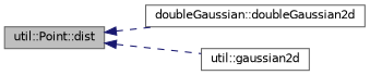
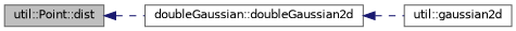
  digraph {
    rankdir=LR
    node [color=gray40 fillcolor=white fontname=Helvetica fontsize=10 shape=record style=filled]
    edge [color=midnightblue dir=back fontname=Helvetica fontsize=10 labelfontname=Helvetica labelfontsize=10 style=dashed]
    n1 [fillcolor=grey75 fontcolor=black height=0.2 label="util::Point::dist" width=0.4]
    n2 [height=0.2 label="doubleGaussian::doubleGaussian2d" width=0.4]
    n3 [height=0.2 label="util::gaussian2d" width=0.4]
    n1 -> n2
-   n1 -> n3
+   n2 -> n3
  }
